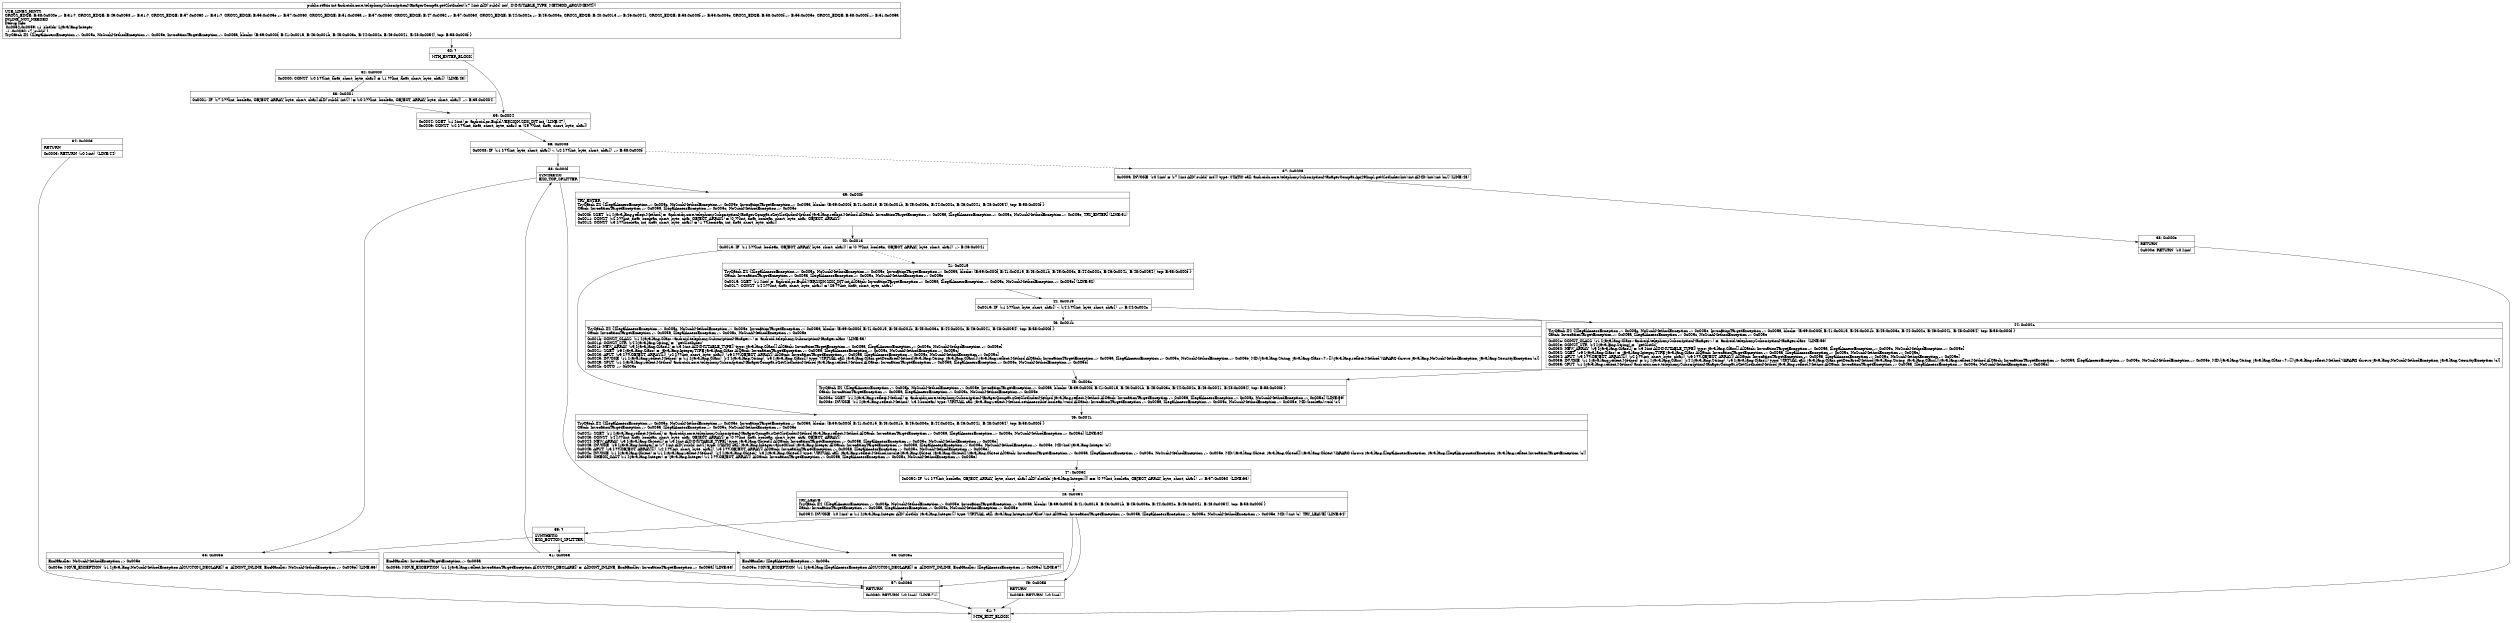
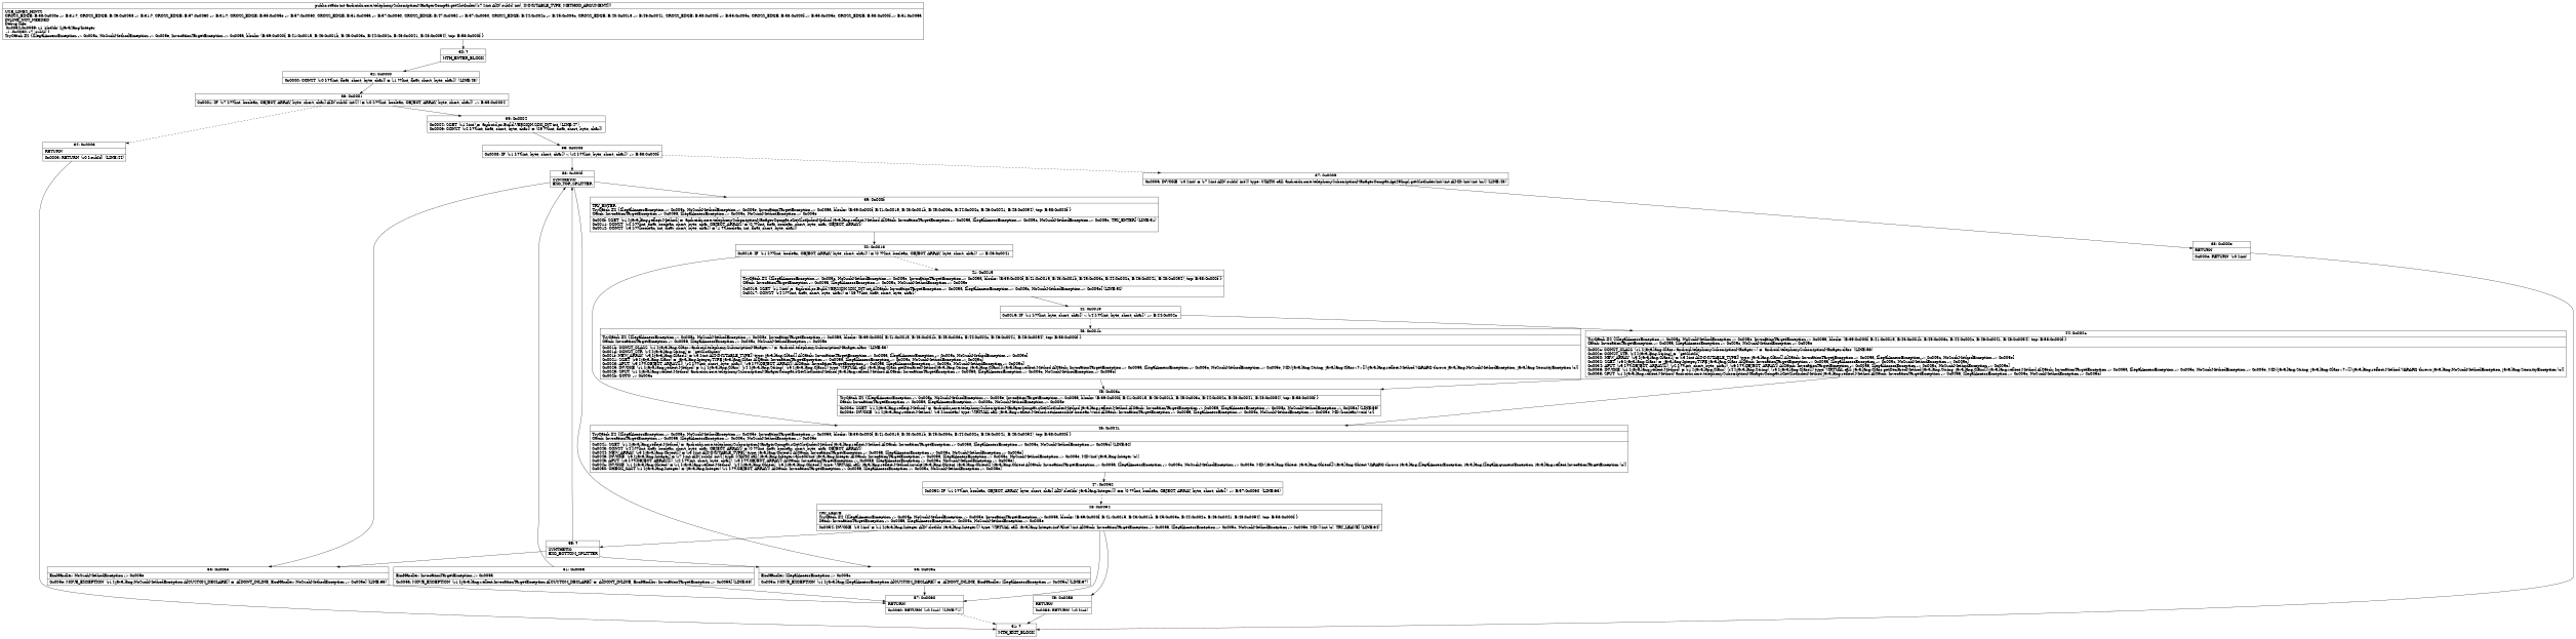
  digraph {
    node [shape=record]
    n1 [label="{30\:\ ?|MTH_ENTER_BLOCK\l}"]
    n2 [label="{32\:\ 0x0000|0x0000: CONST  (r0 I:??[int, float, short, byte, char]) = (\-1 ??[int, float, short, byte, char])  (LINE:43)\l}"]
    n3 [label="{33\:\ 0x0001|0x0001: IF  (r7 I:??[int, boolean, OBJECT, ARRAY, byte, short, char] A[D('subId' int)]) != (r0 I:??[int, boolean, OBJECT, ARRAY, byte, short, char])  \-\> B:35:0x0004 \l}"]
-   n4 [label="{34\:\ 0x0003|RETURN\l|0x0003: RETURN  (r0 I:int)  (LINE:44)\l}"]
+   n4 [label="{34\:\ 0x0003|RETURN\l|0x0003: RETURN  (r0 I:subId)  (LINE:44)\l}"]
    n5 [label="{35\:\ 0x0004|0x0004: SGET  (r1 I:int) =  android.os.Build.VERSION.SDK_INT int  (LINE:47)\l0x0006: CONST  (r2 I:??[int, float, short, byte, char]) = (29 ??[int, float, short, byte, char]) \l}"]
    n6 [label="{31\:\ ?|MTH_EXIT_BLOCK\l}"]
    n7 [label="{36\:\ 0x0008|0x0008: IF  (r1 I:??[int, byte, short, char]) \< (r2 I:??[int, byte, short, char])  \-\> B:58:0x000f \l}"]
    n8 [label="{37\:\ 0x000a|0x000a: INVOKE  (r0 I:int) = (r7 I:int A[D('subId' int)]) type: STATIC call: androidx.core.telephony.SubscriptionManagerCompat.Api29Impl.getSlotIndex(int):int A[MD:(int):int (m)] (LINE:48)\l}"]
    n9 [label="{58\:\ 0x000f|SYNTHETIC\lEXC_TOP_SPLITTER\l}"]
    n10 [label="{38\:\ 0x000e|RETURN\l|0x000e: RETURN  (r0 I:int) \l}"]
    n11 [label="{39\:\ 0x000f|TRY_ENTER\lTryCatch #2 \{IllegalAccessException \-\> 0x005c, NoSuchMethodException \-\> 0x005e, InvocationTargetException \-\> 0x005a, blocks: (B:39:0x000f, B:41:0x0015, B:43:0x001b, B:45:0x003c, B:44:0x002c, B:46:0x0041, B:48:0x0054), top: B:58:0x000f \}\lCatch: InvocationTargetException \-\> 0x005a, IllegalAccessException \-\> 0x005c, NoSuchMethodException \-\> 0x005e\l|0x000f: SGET  (r1 I:java.lang.reflect.Method) =  androidx.core.telephony.SubscriptionManagerCompat.sGetSlotIndexMethod java.lang.reflect.Method A[Catch: InvocationTargetException \-\> 0x005a, IllegalAccessException \-\> 0x005c, NoSuchMethodException \-\> 0x005e, TRY_ENTER] (LINE:51)\l0x0011: CONST  (r2 I:??[int, float, boolean, short, byte, char, OBJECT, ARRAY]) = (0 ??[int, float, boolean, short, byte, char, OBJECT, ARRAY]) \l0x0012: CONST  (r3 I:??[boolean, int, float, short, byte, char]) = (1 ??[boolean, int, float, short, byte, char]) \l}"]
    n12 [label="{53\:\ 0x005c|ExcHandler: IllegalAccessException \-\> 0x005c\l|0x005c: MOVE_EXCEPTION  (r1 I:java.lang.IllegalAccessException A[CUSTOM_DECLARE]) =  A[DONT_INLINE, ExcHandler: IllegalAccessException \-\> 0x005c] (LINE:67)\l}"]
    n13 [label="{55\:\ 0x005e|ExcHandler: NoSuchMethodException \-\> 0x005e\l|0x005e: MOVE_EXCEPTION  (r1 I:java.lang.NoSuchMethodException A[CUSTOM_DECLARE]) =  A[DONT_INLINE, ExcHandler: NoSuchMethodException \-\> 0x005e] (LINE:66)\l}"]
    n14 [label="{40\:\ 0x0013|0x0013: IF  (r1 I:??[int, boolean, OBJECT, ARRAY, byte, short, char]) != (0 ??[int, boolean, OBJECT, ARRAY, byte, short, char])  \-\> B:46:0x0041 \l}"]
    n15 [label="{57\:\ 0x0060|RETURN\l|0x0060: RETURN  (r0 I:int)  (LINE:71)\l}"]
    n16 [label="{51\:\ 0x005a|ExcHandler: InvocationTargetException \-\> 0x005a\l|0x005a: MOVE_EXCEPTION  (r1 I:java.lang.reflect.InvocationTargetException A[CUSTOM_DECLARE]) =  A[DONT_INLINE, ExcHandler: InvocationTargetException \-\> 0x005a] (LINE:68)\l}"]
    n17 [label="{41\:\ 0x0015|TryCatch #2 \{IllegalAccessException \-\> 0x005c, NoSuchMethodException \-\> 0x005e, InvocationTargetException \-\> 0x005a, blocks: (B:39:0x000f, B:41:0x0015, B:43:0x001b, B:45:0x003c, B:44:0x002c, B:46:0x0041, B:48:0x0054), top: B:58:0x000f \}\lCatch: InvocationTargetException \-\> 0x005a, IllegalAccessException \-\> 0x005c, NoSuchMethodException \-\> 0x005e\l|0x0015: SGET  (r1 I:int) =  android.os.Build.VERSION.SDK_INT int A[Catch: InvocationTargetException \-\> 0x005a, IllegalAccessException \-\> 0x005c, NoSuchMethodException \-\> 0x005e] (LINE:52)\l0x0017: CONST  (r4 I:??[int, float, short, byte, char]) = (26 ??[int, float, short, byte, char]) \l}"]
    n18 [label="{46\:\ 0x0041|TryCatch #2 \{IllegalAccessException \-\> 0x005c, NoSuchMethodException \-\> 0x005e, InvocationTargetException \-\> 0x005a, blocks: (B:39:0x000f, B:41:0x0015, B:43:0x001b, B:45:0x003c, B:44:0x002c, B:46:0x0041, B:48:0x0054), top: B:58:0x000f \}\lCatch: InvocationTargetException \-\> 0x005a, IllegalAccessException \-\> 0x005c, NoSuchMethodException \-\> 0x005e\l|0x0041: SGET  (r1 I:java.lang.reflect.Method) =  androidx.core.telephony.SubscriptionManagerCompat.sGetSlotIndexMethod java.lang.reflect.Method A[Catch: InvocationTargetException \-\> 0x005a, IllegalAccessException \-\> 0x005c, NoSuchMethodException \-\> 0x005e] (LINE:62)\l0x0043: CONST  (r4 I:??[int, float, boolean, short, byte, char, OBJECT, ARRAY]) = (0 ??[int, float, boolean, short, byte, char, OBJECT, ARRAY]) \l0x0044: NEW_ARRAY  (r3 I:java.lang.Object[]) = (r3 I:int A[IMMUTABLE_TYPE]) type: java.lang.Object[] A[Catch: InvocationTargetException \-\> 0x005a, IllegalAccessException \-\> 0x005c, NoSuchMethodException \-\> 0x005e]\l0x0046: INVOKE  (r5 I:java.lang.Integer) = (r7 I:int A[D('subId' int)]) type: STATIC call: java.lang.Integer.valueOf(int):java.lang.Integer A[Catch: InvocationTargetException \-\> 0x005a, IllegalAccessException \-\> 0x005c, NoSuchMethodException \-\> 0x005e, MD:(int):java.lang.Integer (c)]\l0x004a: APUT  (r3 I:??[OBJECT, ARRAY][]), (r2 I:??[int, short, byte, char]), (r5 I:??[OBJECT, ARRAY]) A[Catch: InvocationTargetException \-\> 0x005a, IllegalAccessException \-\> 0x005c, NoSuchMethodException \-\> 0x005e]\l0x004c: INVOKE  (r1 I:java.lang.Object) = (r1 I:java.lang.reflect.Method), (r4 I:java.lang.Object), (r3 I:java.lang.Object[]) type: VIRTUAL call: java.lang.reflect.Method.invoke(java.lang.Object, java.lang.Object[]):java.lang.Object A[Catch: InvocationTargetException \-\> 0x005a, IllegalAccessException \-\> 0x005c, NoSuchMethodException \-\> 0x005e, MD:(java.lang.Object, java.lang.Object[]):java.lang.Object VARARG throws java.lang.IllegalAccessException, java.lang.IllegalArgumentException, java.lang.reflect.InvocationTargetException (c)]\l0x0050: CHECK_CAST (r1 I:java.lang.Integer) = (java.lang.Integer) (r1 I:??[OBJECT, ARRAY]) A[Catch: InvocationTargetException \-\> 0x005a, IllegalAccessException \-\> 0x005c, NoSuchMethodException \-\> 0x005e]\l}"]
    n19 [label="{42\:\ 0x0019|0x0019: IF  (r1 I:??[int, byte, short, char]) \< (r4 I:??[int, byte, short, char])  \-\> B:44:0x002c \l}"]
    n20 [label="{47\:\ 0x0052|0x0052: IF  (r1 I:??[int, boolean, OBJECT, ARRAY, byte, short, char] A[D('slotIdx' java.lang.Integer)]) == (0 ??[int, boolean, OBJECT, ARRAY, byte, short, char])  \-\> B:57:0x0060  (LINE:63)\l}"]
    n21 [label="{43\:\ 0x001b|TryCatch #2 \{IllegalAccessException \-\> 0x005c, NoSuchMethodException \-\> 0x005e, InvocationTargetException \-\> 0x005a, blocks: (B:39:0x000f, B:41:0x0015, B:43:0x001b, B:45:0x003c, B:44:0x002c, B:46:0x0041, B:48:0x0054), top: B:58:0x000f \}\lCatch: InvocationTargetException \-\> 0x005a, IllegalAccessException \-\> 0x005c, NoSuchMethodException \-\> 0x005e\l|0x001b: CONST_CLASS  (r1 I:java.lang.Class\<android.telephony.SubscriptionManager\>) =  android.telephony.SubscriptionManager.class  (LINE:53)\l0x001d: CONST_STR  (r4 I:java.lang.String) =  \"getSlotIndex\" \l0x001f: NEW_ARRAY  (r5 I:java.lang.Class[]) = (r3 I:int A[IMMUTABLE_TYPE]) type: java.lang.Class[] A[Catch: InvocationTargetException \-\> 0x005a, IllegalAccessException \-\> 0x005c, NoSuchMethodException \-\> 0x005e]\l0x0021: SGET  (r6 I:java.lang.Class) =  java.lang.Integer.TYPE java.lang.Class A[Catch: InvocationTargetException \-\> 0x005a, IllegalAccessException \-\> 0x005c, NoSuchMethodException \-\> 0x005e]\l0x0023: APUT  (r5 I:??[OBJECT, ARRAY][]), (r2 I:??[int, short, byte, char]), (r6 I:??[OBJECT, ARRAY]) A[Catch: InvocationTargetException \-\> 0x005a, IllegalAccessException \-\> 0x005c, NoSuchMethodException \-\> 0x005e]\l0x0025: INVOKE  (r1 I:java.lang.reflect.Method) = (r1 I:java.lang.Class), (r4 I:java.lang.String), (r5 I:java.lang.Class[]) type: VIRTUAL call: java.lang.Class.getDeclaredMethod(java.lang.String, java.lang.Class[]):java.lang.reflect.Method A[Catch: InvocationTargetException \-\> 0x005a, IllegalAccessException \-\> 0x005c, NoSuchMethodException \-\> 0x005e, MD:(java.lang.String, java.lang.Class\<?\>[]):java.lang.reflect.Method VARARG throws java.lang.NoSuchMethodException, java.lang.SecurityException (c)]\l0x0029: SPUT  (r1 I:java.lang.reflect.Method) androidx.core.telephony.SubscriptionManagerCompat.sGetSlotIndexMethod java.lang.reflect.Method A[Catch: InvocationTargetException \-\> 0x005a, IllegalAccessException \-\> 0x005c, NoSuchMethodException \-\> 0x005e]\l0x002b: GOTO  \-\> 0x003c \l}"]
    n22 [label="{44\:\ 0x002c|TryCatch #2 \{IllegalAccessException \-\> 0x005c, NoSuchMethodException \-\> 0x005e, InvocationTargetException \-\> 0x005a, blocks: (B:39:0x000f, B:41:0x0015, B:43:0x001b, B:45:0x003c, B:44:0x002c, B:46:0x0041, B:48:0x0054), top: B:58:0x000f \}\lCatch: InvocationTargetException \-\> 0x005a, IllegalAccessException \-\> 0x005c, NoSuchMethodException \-\> 0x005e\l|0x002c: CONST_CLASS  (r1 I:java.lang.Class\<android.telephony.SubscriptionManager\>) =  android.telephony.SubscriptionManager.class  (LINE:56)\l0x002e: CONST_STR  (r4 I:java.lang.String) =  \"getSlotId\" \l0x0030: NEW_ARRAY  (r5 I:java.lang.Class[]) = (r3 I:int A[IMMUTABLE_TYPE]) type: java.lang.Class[] A[Catch: InvocationTargetException \-\> 0x005a, IllegalAccessException \-\> 0x005c, NoSuchMethodException \-\> 0x005e]\l0x0032: SGET  (r6 I:java.lang.Class) =  java.lang.Integer.TYPE java.lang.Class A[Catch: InvocationTargetException \-\> 0x005a, IllegalAccessException \-\> 0x005c, NoSuchMethodException \-\> 0x005e]\l0x0034: APUT  (r5 I:??[OBJECT, ARRAY][]), (r2 I:??[int, short, byte, char]), (r6 I:??[OBJECT, ARRAY]) A[Catch: InvocationTargetException \-\> 0x005a, IllegalAccessException \-\> 0x005c, NoSuchMethodException \-\> 0x005e]\l0x0036: INVOKE  (r1 I:java.lang.reflect.Method) = (r1 I:java.lang.Class), (r4 I:java.lang.String), (r5 I:java.lang.Class[]) type: VIRTUAL call: java.lang.Class.getDeclaredMethod(java.lang.String, java.lang.Class[]):java.lang.reflect.Method A[Catch: InvocationTargetException \-\> 0x005a, IllegalAccessException \-\> 0x005c, NoSuchMethodException \-\> 0x005e, MD:(java.lang.String, java.lang.Class\<?\>[]):java.lang.reflect.Method VARARG throws java.lang.NoSuchMethodException, java.lang.SecurityException (c)]\l0x003a: SPUT  (r1 I:java.lang.reflect.Method) androidx.core.telephony.SubscriptionManagerCompat.sGetSlotIndexMethod java.lang.reflect.Method A[Catch: InvocationTargetException \-\> 0x005a, IllegalAccessException \-\> 0x005c, NoSuchMethodException \-\> 0x005e]\l}"]
    n23 [label="{45\:\ 0x003c|TryCatch #2 \{IllegalAccessException \-\> 0x005c, NoSuchMethodException \-\> 0x005e, InvocationTargetException \-\> 0x005a, blocks: (B:39:0x000f, B:41:0x0015, B:43:0x001b, B:45:0x003c, B:44:0x002c, B:46:0x0041, B:48:0x0054), top: B:58:0x000f \}\lCatch: InvocationTargetException \-\> 0x005a, IllegalAccessException \-\> 0x005c, NoSuchMethodException \-\> 0x005e\l|0x003c: SGET  (r1 I:java.lang.reflect.Method) =  androidx.core.telephony.SubscriptionManagerCompat.sGetSlotIndexMethod java.lang.reflect.Method A[Catch: InvocationTargetException \-\> 0x005a, IllegalAccessException \-\> 0x005c, NoSuchMethodException \-\> 0x005e] (LINE:59)\l0x003e: INVOKE  (r1 I:java.lang.reflect.Method), (r3 I:boolean) type: VIRTUAL call: java.lang.reflect.Method.setAccessible(boolean):void A[Catch: InvocationTargetException \-\> 0x005a, IllegalAccessException \-\> 0x005c, NoSuchMethodException \-\> 0x005e, MD:(boolean):void (s)]\l}"]
    n24 [label="{48\:\ 0x0054|TRY_LEAVE\lTryCatch #2 \{IllegalAccessException \-\> 0x005c, NoSuchMethodException \-\> 0x005e, InvocationTargetException \-\> 0x005a, blocks: (B:39:0x000f, B:41:0x0015, B:43:0x001b, B:45:0x003c, B:44:0x002c, B:46:0x0041, B:48:0x0054), top: B:58:0x000f \}\lCatch: InvocationTargetException \-\> 0x005a, IllegalAccessException \-\> 0x005c, NoSuchMethodException \-\> 0x005e\l|0x0054: INVOKE  (r0 I:int) = (r1 I:java.lang.Integer A[D('slotIdx' java.lang.Integer)]) type: VIRTUAL call: java.lang.Integer.intValue():int A[Catch: InvocationTargetException \-\> 0x005a, IllegalAccessException \-\> 0x005c, NoSuchMethodException \-\> 0x005e, MD:():int (c), TRY_LEAVE] (LINE:64)\l}"]
    n25 [label="{49\:\ 0x0058|RETURN\l|0x0058: RETURN  (r0 I:int) \l}"]
    n26 [label="{59\:\ ?|SYNTHETIC\lEXC_BOTTOM_SPLITTER\l}"]
    n27 [label="{public static int androidx.core.telephony.SubscriptionManagerCompat.getSlotIndex((r7 I:int A[D('subId' int), IMMUTABLE_TYPE, METHOD_ARGUMENT]))  | USE_LINES_HINTS\lCROSS_EDGE: B:38:0x000e \-\> B:31:?, CROSS_EDGE: B:49:0x0058 \-\> B:31:?, CROSS_EDGE: B:57:0x0060 \-\> B:31:?, CROSS_EDGE: B:55:0x005e \-\> B:57:0x0060, CROSS_EDGE: B:51:0x005a \-\> B:57:0x0060, CROSS_EDGE: B:47:0x0052 \-\> B:57:0x0060, CROSS_EDGE: B:44:0x002c \-\> B:45:0x003c, CROSS_EDGE: B:40:0x0013 \-\> B:46:0x0041, CROSS_EDGE: B:58:0x000f \-\> B:53:0x005c, CROSS_EDGE: B:58:0x000f \-\> B:55:0x005e, CROSS_EDGE: B:58:0x000f \-\> B:51:0x005a\lINLINE_NOT_NEEDED\lDebug Info:\l  0x0052\-0x0059: r1 'slotIdx' Ljava\/lang\/Integer;\l  \-1 \-0x0060: r7 'subId' I\lTryCatch #2 \{IllegalAccessException \-\> 0x005c, NoSuchMethodException \-\> 0x005e, InvocationTargetException \-\> 0x005a, blocks: (B:39:0x000f, B:41:0x0015, B:43:0x001b, B:45:0x003c, B:44:0x002c, B:46:0x0041, B:48:0x0054), top: B:58:0x000f \}\l}"]
-   n1 -> n5
+   n1 -> n2
    n2 -> n3
+   n3 -> n4 [style=dashed]
    n3 -> n5
    n4 -> n6
    n5 -> n7
    n7 -> n8 [style=dashed]
    n7 -> n9
    n8 -> n10
    n9 -> n11
    n9 -> n12
    n9 -> n13
    n10 -> n6
    n11 -> n14
    n12 -> n15
    n13 -> n15
    n14 -> n17 [style=dashed]
    n14 -> n18
-   n15 -> n6
+   n15 -> n6 [style=dashed]
    n16 -> n9
    n16 -> n15
    n17 -> n19
    n18 -> n20
    n19 -> n21 [style=dashed]
    n19 -> n22
    n20 -> n24 [style=dashed]
    n21 -> n23
    n22 -> n23
-   n23 -> n18
+   n22 -> n18
    n24 -> n15
    n24 -> n25
    n24 -> n26
    n25 -> n6
    n26 -> n12
    n26 -> n13
-   n26 -> n16
+   n26 -> n9
    n27 -> n1
  }
